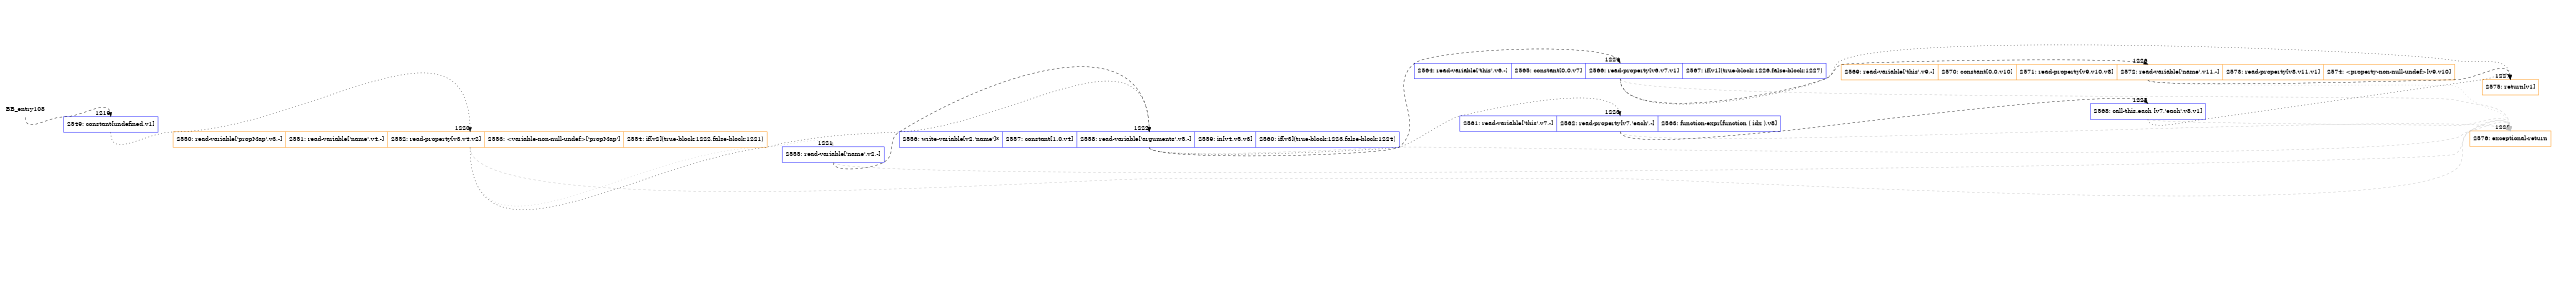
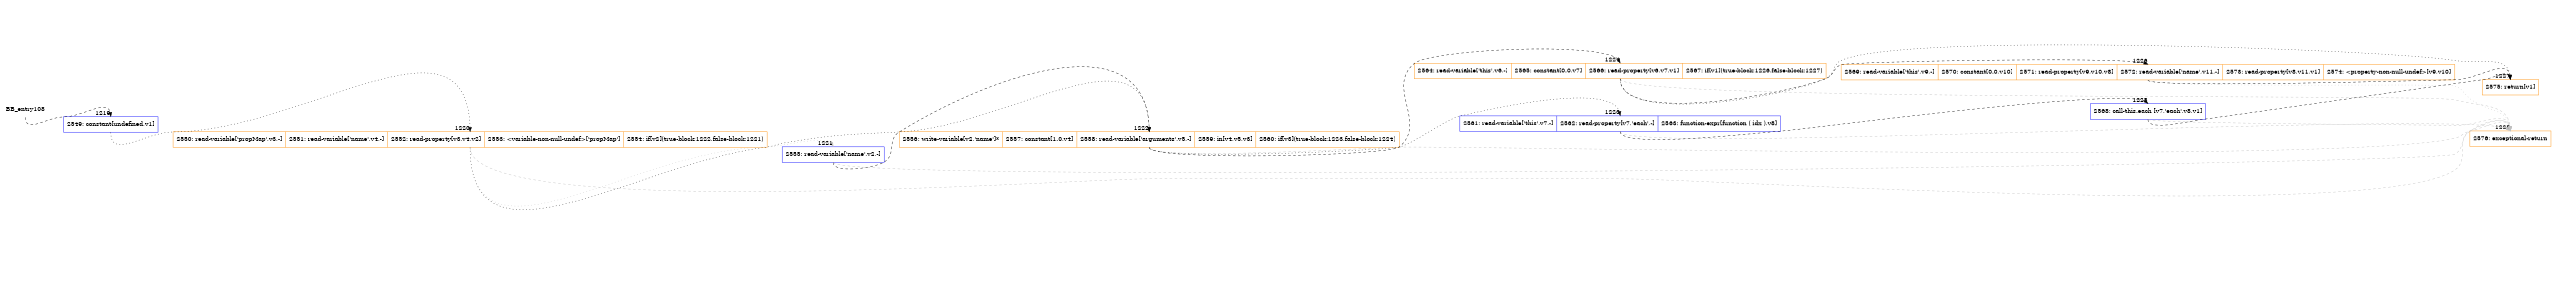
  digraph {
    rankdir=LR
    node [color=darkorange shape=record]
    edge [headport=n style=dashed tailport=s]
    n1 [label=BB_entry108 shape=none]
    n2 [color=blue label="{2549: constant[undefined,v1]}"]
    n3 [label="{2550: read-variable['propMap',v3,-]|2551: read-variable['name',v4,-]|2552: read-property[v3,v4,v2]|2553: \<variable-non-null-undef\>['propMap']|2554: if[v2](true-block:1222,false-block:1221)}"]
-   n4 [color=blue label="{2556: write-variable[v2,'name']*|2557: constant[1.0,v4]|2558: read-variable['arguments',v5,-]|2559: in[v4,v5,v3]|2560: if[v3](true-block:1223,false-block:1224)}"]
+   n4 [label="{2556: write-variable[v2,'name']*|2557: constant[1.0,v4]|2558: read-variable['arguments',v5,-]|2559: in[v4,v5,v3]|2560: if[v3](true-block:1223,false-block:1224)}"]
    n5 [color=blue label="{2555: read-variable['name',v2,-]}"]
    n6 [label="{2576: exceptional-return}"]
    n7 [color=blue label="{2561: read-variable['this',v7,-]|2562: read-property[v7,'each',-]|2563: function-expr[function ( idx ),v8]}"]
-   n8 [color=blue label="{2564: read-variable['this',v6,-]|2565: constant[0.0,v7]|2566: read-property[v6,v7,v1]|2567: if[v1](true-block:1226,false-block:1227)}"]
+   n8 [label="{2564: read-variable['this',v6,-]|2565: constant[0.0,v7]|2566: read-property[v6,v7,v1]|2567: if[v1](true-block:1226,false-block:1227)}"]
    n9 [color=blue label="{2568: call-this.each [v7,'each',v8,v1]}"]
    n10 [label="{2575: return[v1]}"]
    n11 [label="{2569: read-variable['this',v9,-]|2570: constant[0.0,v10]|2571: read-property[v9,v10,v8]|2572: read-variable['name',v11,-]|2573: read-property[v8,v11,v1]|2574: \<property-non-null-undef\>[v9,v10]}"]
    n1 -> n2 [headlabel="    1219"]
    n2 -> n3 [headlabel="      1220" style=dotted]
    n3 -> n4 [headlabel="      1222" style=dotted]
    n3 -> n5 [color=gray headlabel="      1221" style=dotted]
    n3 -> n6 [color=gray headlabel="      1228"]
    n4 -> n6 [color=gray]
    n4 -> n7 [headlabel="      1223" style=dotted]
    n4 -> n8 [headlabel="      1224"]
    n5 -> n4
    n5 -> n6 [color=gray]
    n7 -> n6 [color=gray]
    n7 -> n9 [headlabel="      1225"]
    n8 -> n6 [color=gray]
    n8 -> n10 [headlabel="      1227" style=dotted]
    n8 -> n11 [headlabel="      1226"]
    n9 -> n6 [color=gray]
-   n9 -> n10 [style=dotted]
+   n9 -> n10
    n11 -> n6 [color=gray style=dotted]
    n11 -> n10
  }
